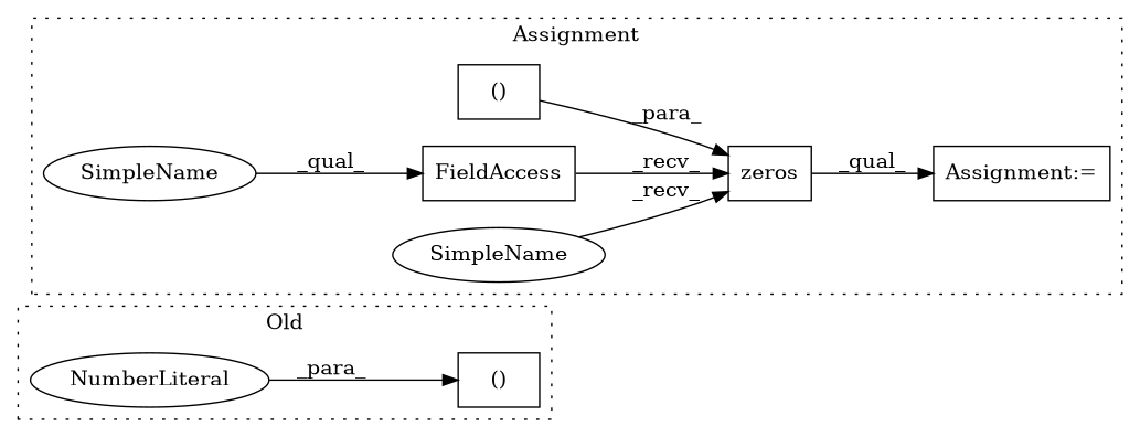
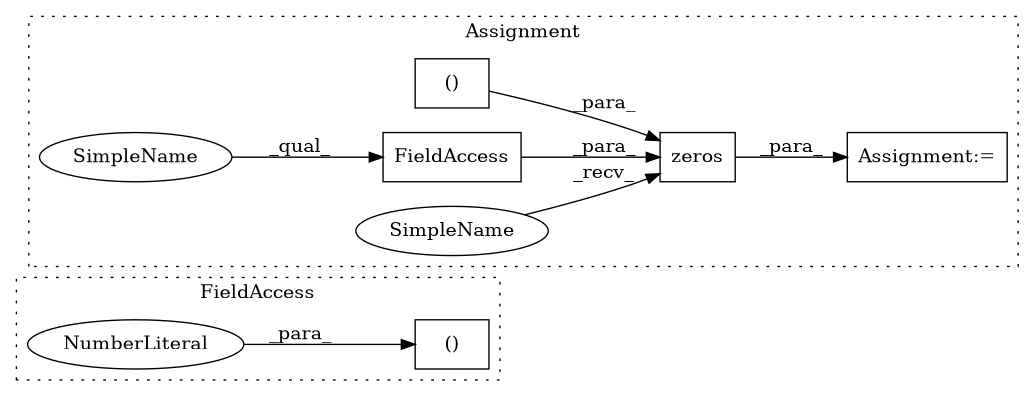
  digraph {
    rankdir=LR
    node [a=106 l=1 s=6852 shape=box]
    n1 [l=73 label="()" s=7665]
    n2 [a=34 label=NumberLiteral s=7700 shape=ellipse]
    n3 [a=32 l="11,1" label=zeros s="6809,6865"]
    n4 [a=7 label="Assignment:=" s=6751]
    n5 [a=22 l=13 label=FieldAccess]
    n6 [l=30 label="()" s=6820]
    n7 [a=42 l=5 label=SimpleName shape=ellipse]
    n8 [a=42 l=5 label=SimpleName s=6803 shape=ellipse]
    subgraph cluster_1 {
-     label=Old
+     label=FieldAccess
      style=dotted
      n1
      n2
    }
    subgraph cluster_2 {
      label=Assignment
      style=dotted
      n3
      n4
      n5
      n6
      n7
      n8
    }
    n2 -> n1 [label=_para_]
-   n3 -> n4 [label=_qual_]
-   n5 -> n3 [label=_recv_]
+   n3 -> n4 [label=_para_]
+   n5 -> n3 [label=_para_]
    n6 -> n3 [label=_para_]
    n7 -> n5 [label=_qual_]
    n8 -> n3 [label=_recv_]
  }
